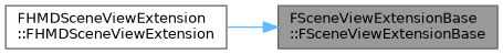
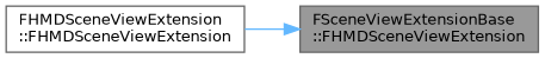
  digraph {
    rankdir=RL
    node [fontname=Helvetica fontsize=10 shape=box style=filled]
-   n1 [color=gray40 fillcolor=grey60 fontcolor=black height=0.2 label="FSceneViewExtensionBase\l::FSceneViewExtensionBase" width=0.4]
+   n1 [color=gray40 fillcolor=grey60 fontcolor=black height=0.2 label="FSceneViewExtensionBase\l::FHMDSceneViewExtension" width=0.4]
    n2 [color=grey40 fillcolor=white height=0.2 label="FHMDSceneViewExtension\l::FHMDSceneViewExtension" width=0.4]
    n1 -> n2 [color=steelblue1 dir=back fontname=Helvetica fontsize=10 labelfontname=Helvetica labelfontsize=10 style=solid]
  }
